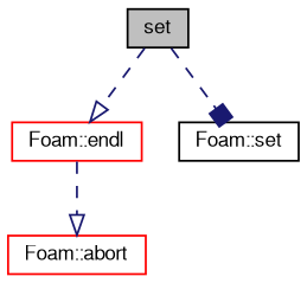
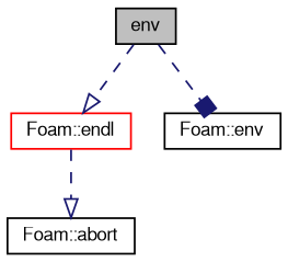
  digraph {
    rankdir=TB
    node [color=black fontname=FreeSans fontsize=10 shape=record]
    edge [arrowhead=onormal color=midnightblue fontname=FreeSans fontsize=10 labelfontname=FreeSans labelfontsize=10 style=dashed]
-   n1 [fillcolor=grey75 fontcolor=black height=0.2 label=set style=filled width=0.4]
+   n1 [fillcolor=grey75 fontcolor=black height=0.2 label=env style=filled width=0.4]
    n2 [color=red height=0.2 label="Foam::endl" width=0.4]
-   n3 [height=0.2 label="Foam::set" width=0.4]
-   n4 [color=red height=0.2 label="Foam::abort" width=0.4]
+   n3 [height=0.2 label="Foam::env" width=0.4]
+   n4 [height=0.2 label="Foam::abort" width=0.4]
    n1 -> n2
    n1 -> n3 [arrowhead=box]
    n2 -> n4
  }
